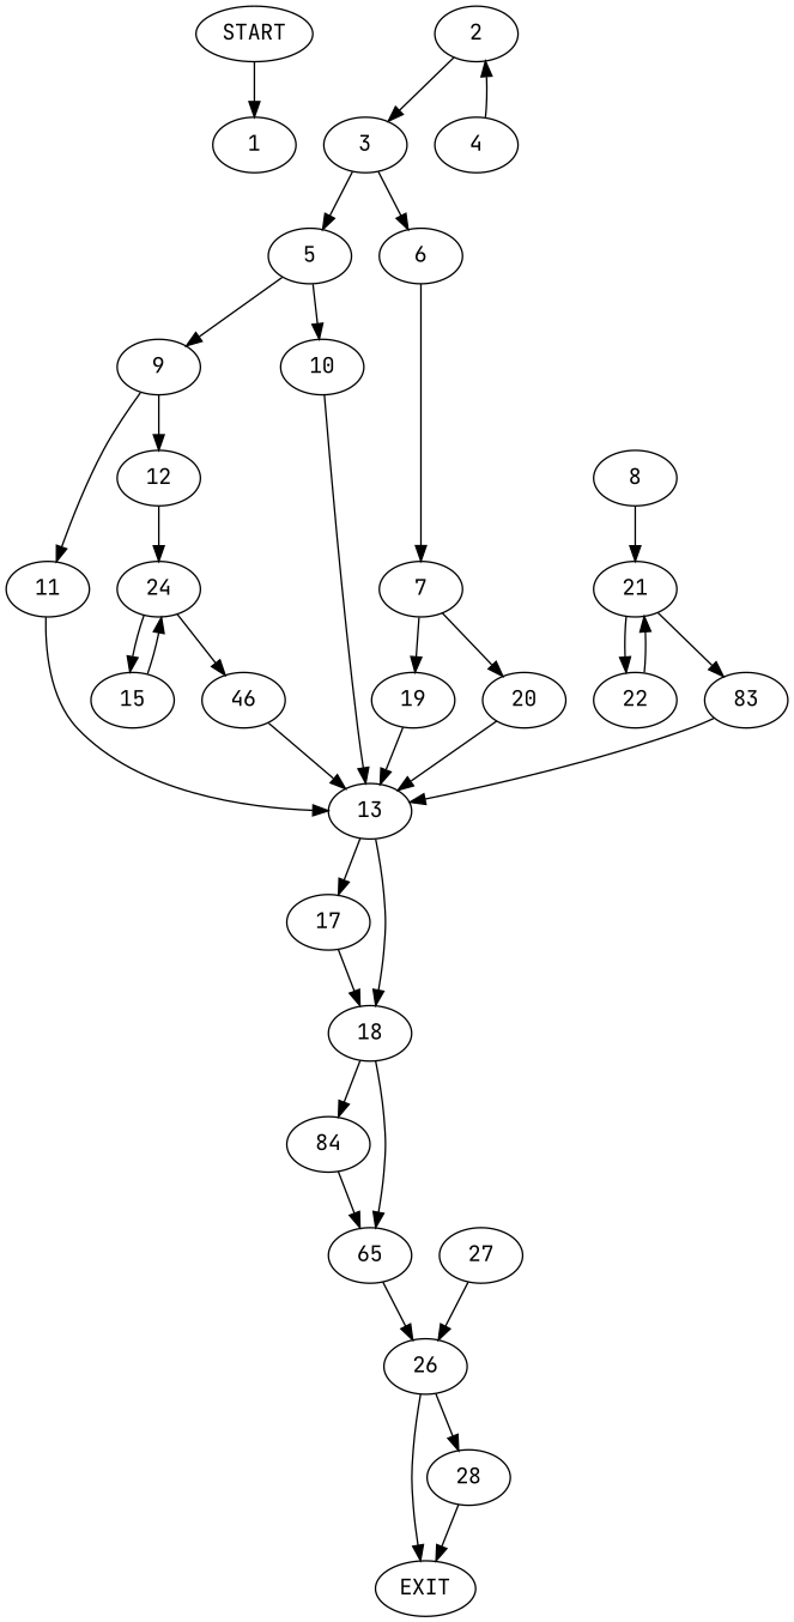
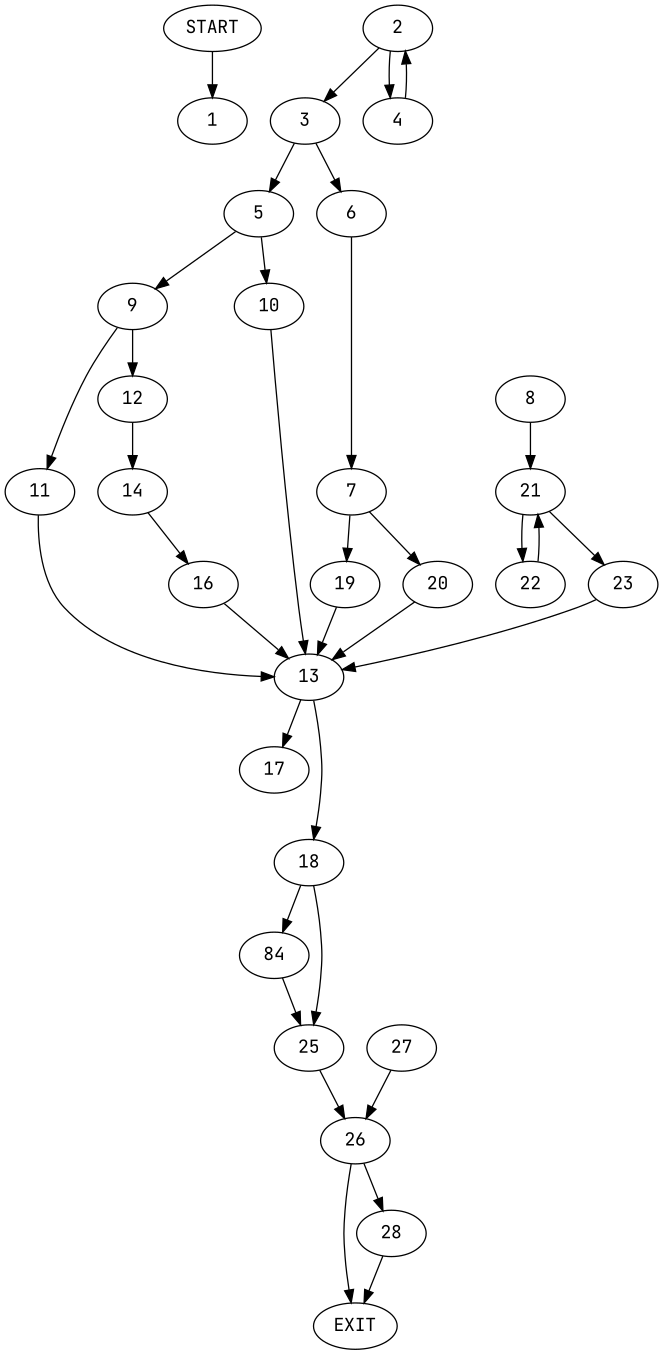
  digraph {
    fontname="JetBrains Mono"
    node [fontname="JetBrains Mono"]
    edge [fontname="JetBrains Mono"]
    n1 [label=START]
    1
    n3 [label=EXIT]
    2
    3
    4
    5
    6
    9
    10
    7
    11
    12
    13
    19
    20
    8
    21
    22
-   23 [label=83]
-   14 [label=24]
+   23
+   14
    17
    18
-   15
-   16 [label=46]
+   16
    n26 [label=84]
-   25 [label=65]
+   25
    26
    28
    27
    n1 -> 1
    2 -> 3
+   2 -> 4
    3 -> 5
    3 -> 6
    4 -> 2
    5 -> 9
    5 -> 10
    6 -> 7
    9 -> 11
    9 -> 12
    10 -> 13
    7 -> 19
    7 -> 20
    11 -> 13
    12 -> 14
    13 -> 17
    13 -> 18
    19 -> 13
    20 -> 13
    8 -> 21
    21 -> 22
    21 -> 23
    22 -> 21
    23 -> 13
-   14 -> 15
    14 -> 16
-   17 -> 18
    18 -> n26
    18 -> 25
-   15 -> 14
    16 -> 13
    n26 -> 25
    25 -> 26
    26 -> n3
    26 -> 28
    28 -> n3
    27 -> 26
  }
